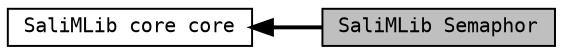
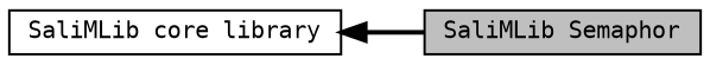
  digraph {
    rankdir=LR
    fontname="DejaVu Sans Mono"
    node [color=black fontname="DejaVu Sans Mono" fontsize=10 shape=record style=filled]
    n1 [fillcolor=grey75 fontcolor=black height=0.2 label="SaliMLib Semaphor" width=0.4]
-   n2 [fillcolor=white height=0.2 label="SaliMLib core core" width=0.4]
+   n2 [fillcolor=white height=0.2 label="SaliMLib core library" width=0.4]
    n2 -> n1 [dir=back fontname="DejaVu Sans Mono" fontsize=10 labelfontname=Helvetica labelfontsize=10 shape=plaintext style=bold]
  }
